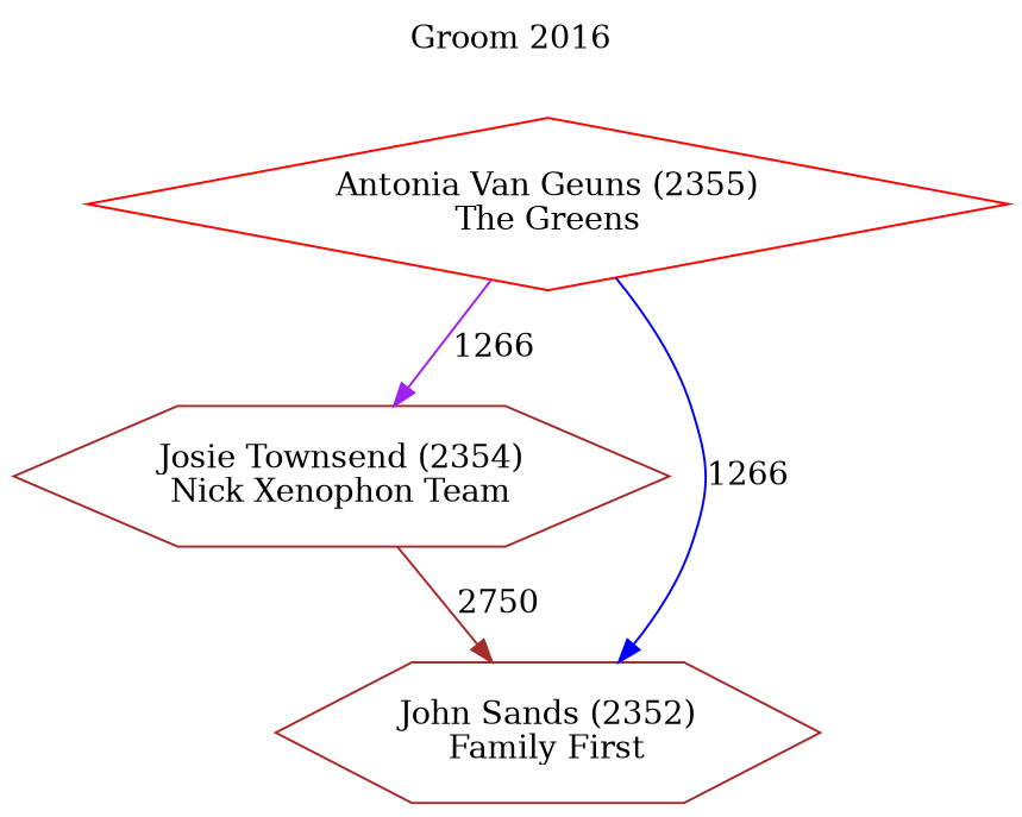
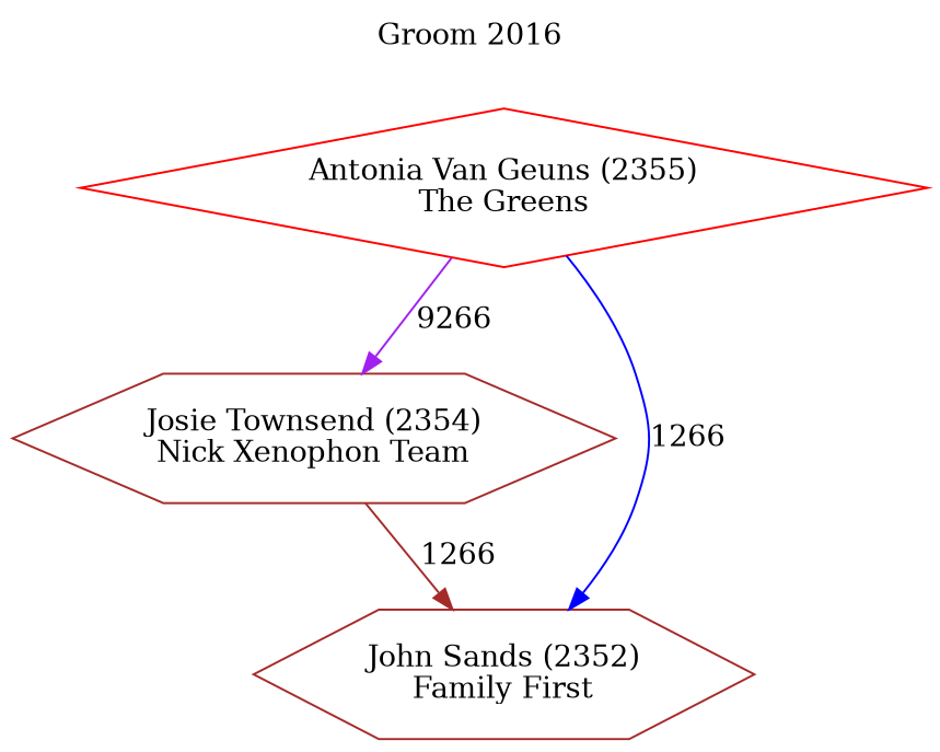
  digraph {
    label="Groom 2016"
    labelloc=t
    mclimit=10
    node [color=brown shape=hexagon]
    n1 [color=red label="Antonia Van Geuns (2355)\nThe Greens" shape=diamond]
    n2 [label="Josie Townsend (2354)\nNick Xenophon Team"]
    n3 [label="John Sands (2352)\nFamily First"]
-   n1 -> n2 [color=purple label=1266]
+   n1 -> n2 [color=purple label=9266]
    n1 -> n3 [color=blue label=1266]
-   n2 -> n3 [color=brown label=2750]
+   n2 -> n3 [color=brown label=1266]
  }
